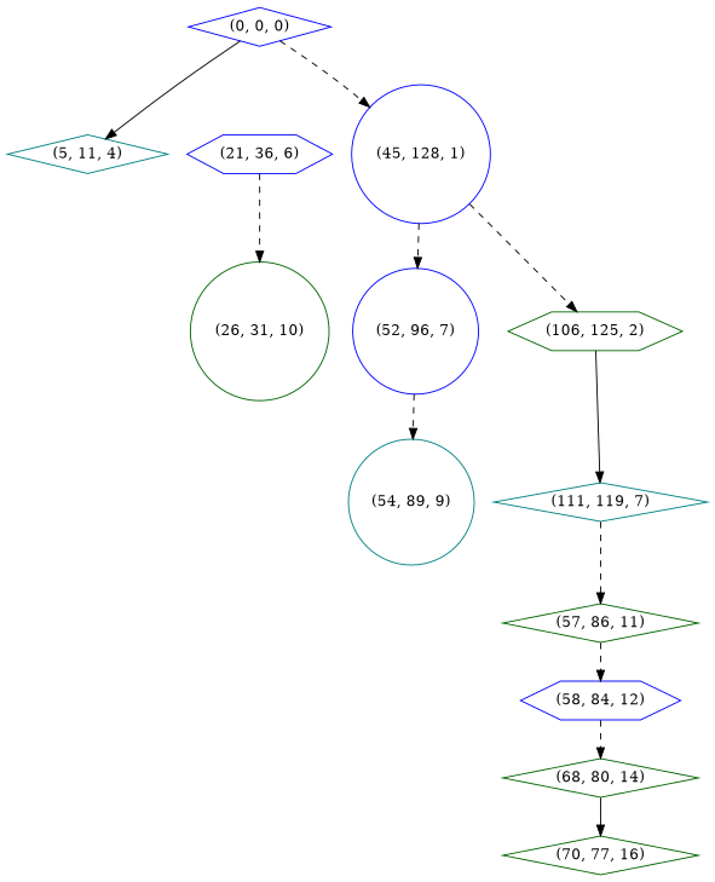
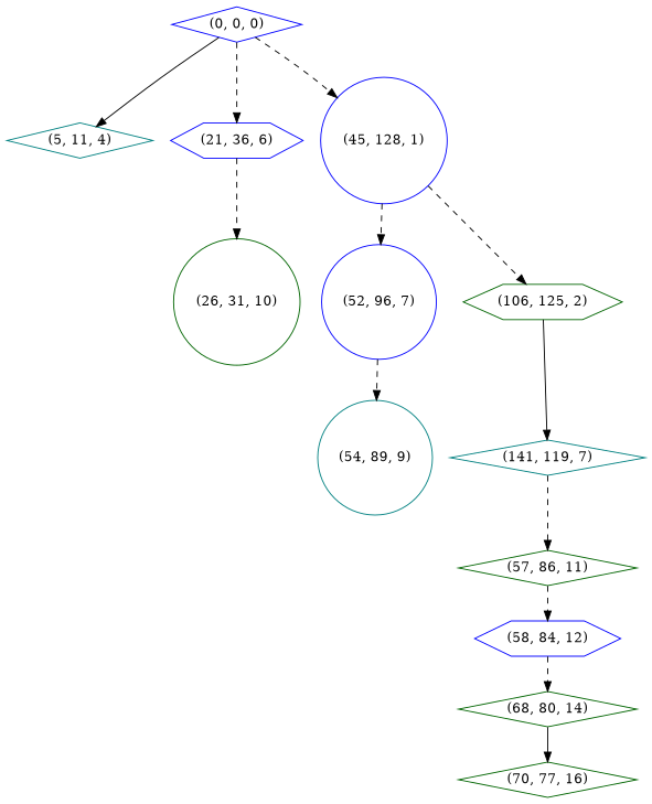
  digraph {
    node [color=blue shape=diamond]
    edge [style=dashed]
    "(0, 0, 0)"
    "(5, 11, 4)" [color=teal]
    "(21, 36, 6)" [shape=hexagon]
    "(45, 128, 1)" [shape=circle]
    "(26, 31, 10)" [color=darkgreen shape=circle]
    "(52, 96, 7)" [shape=circle]
    "(106, 125, 2)" [color=darkgreen shape=hexagon]
    "(54, 89, 9)" [color=teal shape=circle]
-   "(111, 119, 7)" [color=teal]
+   "(111, 119, 7)" [color=teal label="(141, 119, 7)"]
    "(58, 84, 12)" [shape=hexagon]
    "(57, 86, 11)" [color=darkgreen]
    "(68, 80, 14)" [color=darkgreen]
    "(70, 77, 16)" [color=darkgreen]
    "(0, 0, 0)" -> "(5, 11, 4)" [style=solid]
+   "(0, 0, 0)" -> "(21, 36, 6)"
    "(0, 0, 0)" -> "(45, 128, 1)"
    "(21, 36, 6)" -> "(26, 31, 10)"
    "(45, 128, 1)" -> "(52, 96, 7)"
    "(45, 128, 1)" -> "(106, 125, 2)"
    "(52, 96, 7)" -> "(54, 89, 9)"
    "(106, 125, 2)" -> "(111, 119, 7)" [style=solid]
    "(111, 119, 7)" -> "(57, 86, 11)"
    "(58, 84, 12)" -> "(68, 80, 14)"
    "(57, 86, 11)" -> "(58, 84, 12)"
    "(68, 80, 14)" -> "(70, 77, 16)" [style=solid]
  }
